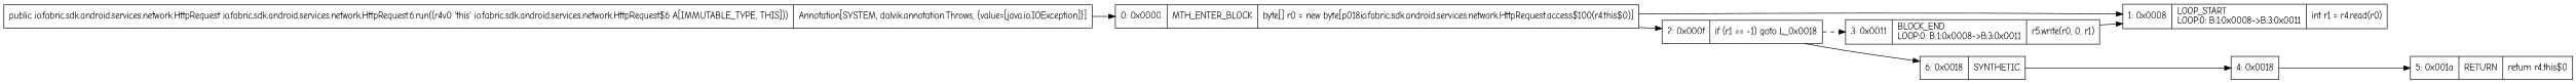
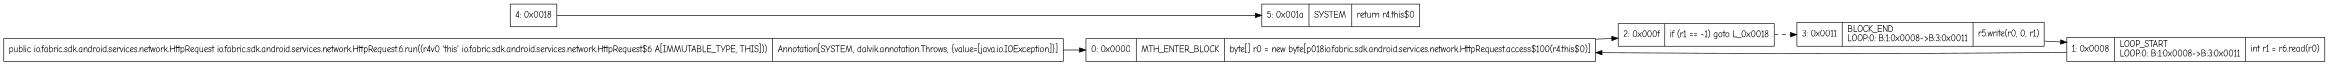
  digraph {
    fontname="Comic Neue"
    rankdir=LR
    node [fontname="Comic Neue" shape=record]
    edge [fontname="Comic Neue"]
    n1 [label="{0\:\ 0x0000|MTH_ENTER_BLOCK\l|byte[] r0 = new byte[p018io.fabric.sdk.android.services.network.HttpRequest.access$100(r4.this$0)]\l}"]
-   n2 [label="{1\:\ 0x0008|LOOP_START\lLOOP:0: B:1:0x0008\-\>B:3:0x0011\l|int r1 = r4.read(r0)\l}"]
+   n2 [label="{1\:\ 0x0008|LOOP_START\lLOOP:0: B:1:0x0008\-\>B:3:0x0011\l|int r1 = r6.read(r0)\l}"]
    n3 [label="{2\:\ 0x000f|if (r1 == \-1) goto L_0x0018\l}"]
    n4 [label="{3\:\ 0x0011|BLOCK_END\lLOOP:0: B:1:0x0008\-\>B:3:0x0011\l|r5.write(r0, 0, r1)\l}"]
-   n5 [label="{6\:\ 0x0018|SYNTHETIC\l}"]
    n6 [label="{4\:\ 0x0018}"]
-   n7 [label="{5\:\ 0x001a|RETURN\l|return r4.this$0\l}"]
+   n7 [label="{5\:\ 0x001a|SYSTEM\l|return r4.this$0\l}"]
    n8 [label="{public io.fabric.sdk.android.services.network.HttpRequest io.fabric.sdk.android.services.network.HttpRequest.6.run((r4v0 'this' io.fabric.sdk.android.services.network.HttpRequest$6 A[IMMUTABLE_TYPE, THIS]))  | Annotation[SYSTEM, dalvik.annotation.Throws, \{value=[java.io.IOException]\}]\l}"]
-   n1 -> n2
+   n2 -> n1
    n1 -> n3
    n3 -> n4 [style=dashed]
-   n3 -> n5
    n4 -> n2
-   n5 -> n6
    n6 -> n7
    n8 -> n1
  }
